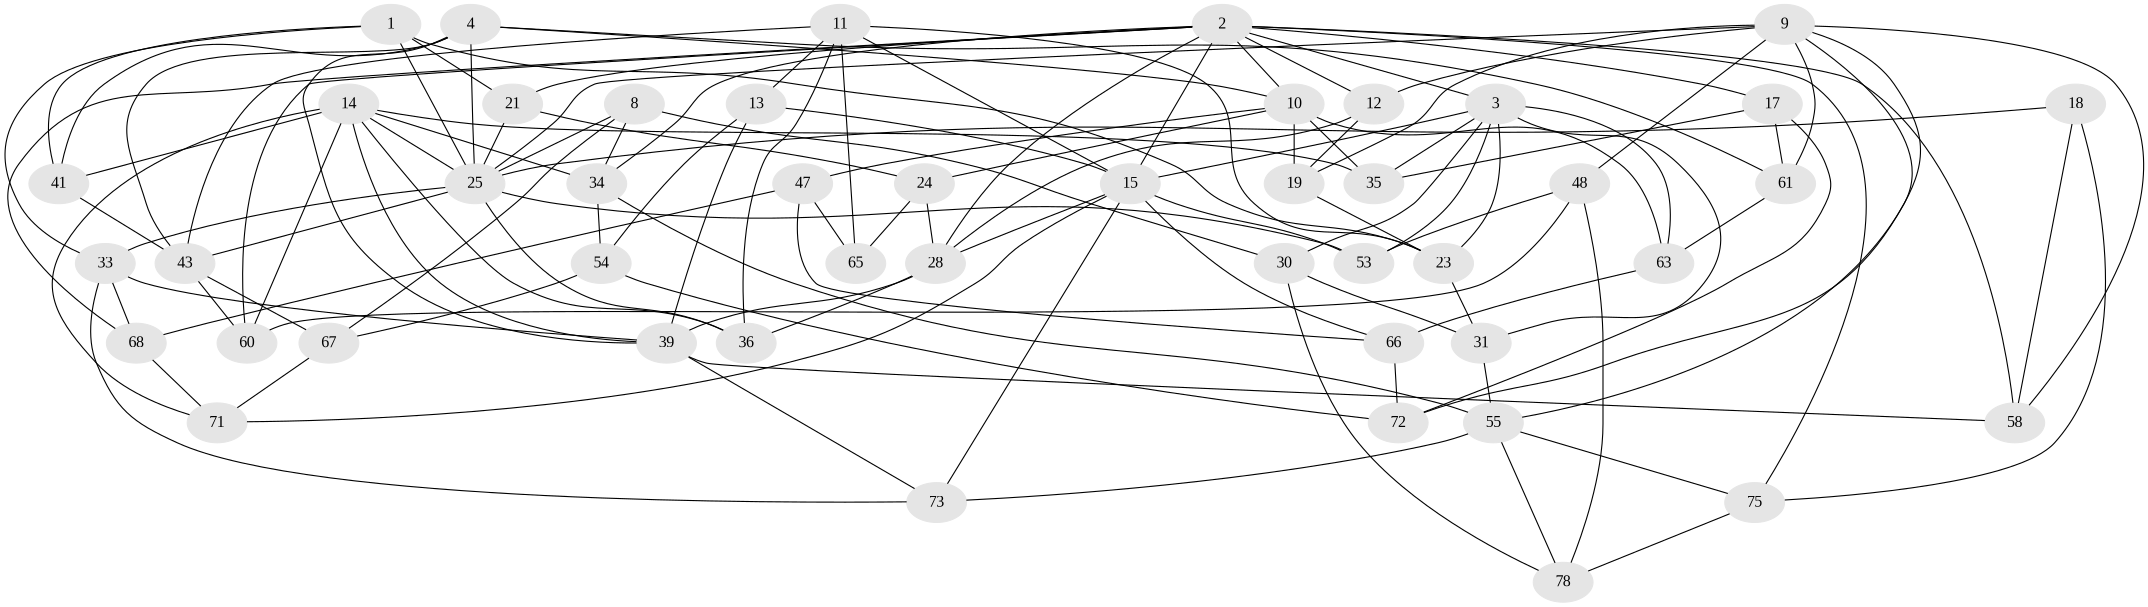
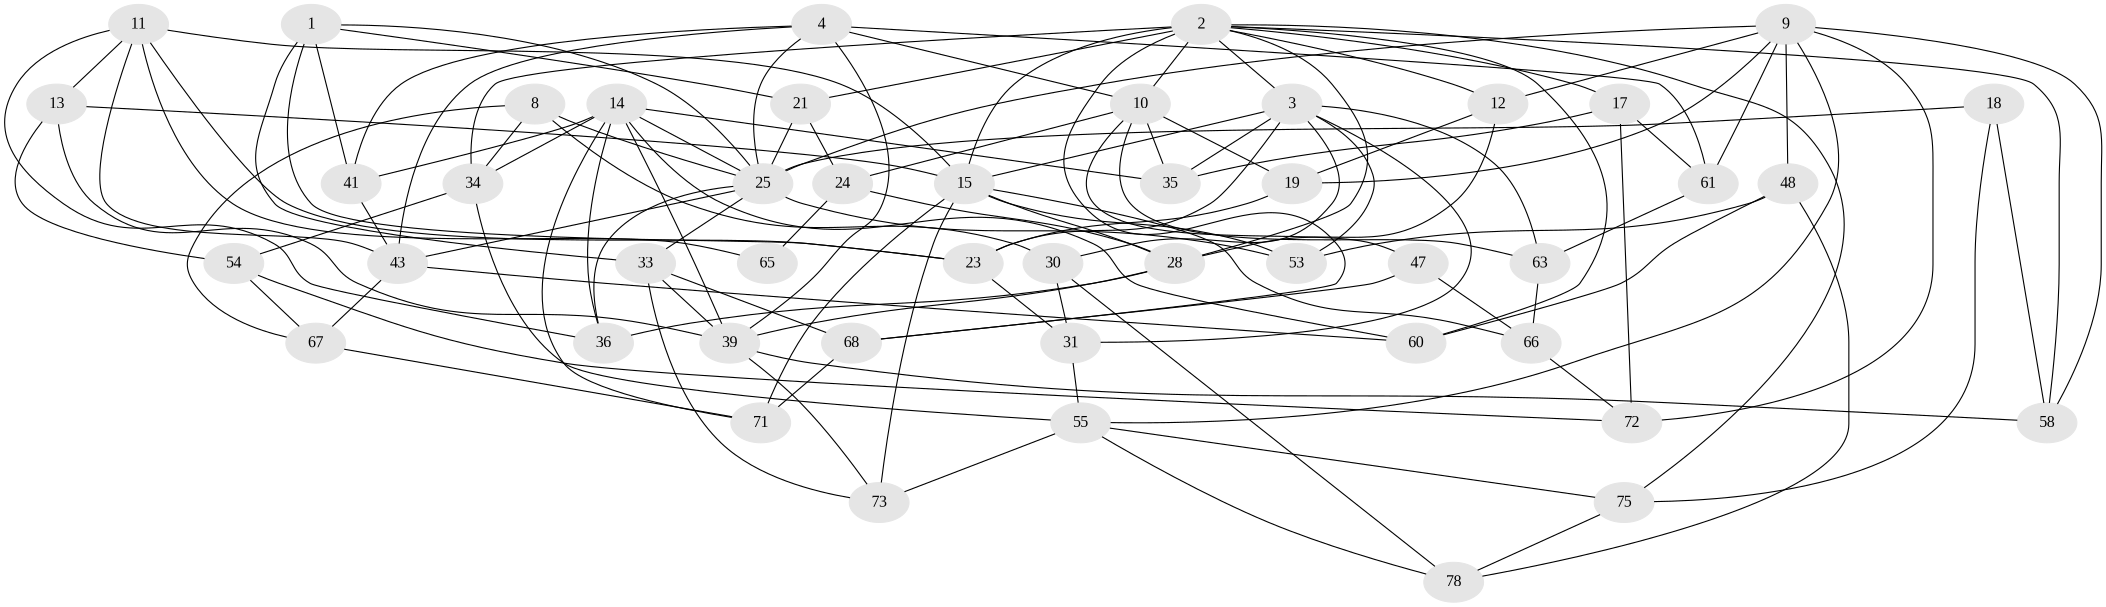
  graph {
    fontname="Liberation Serif"
    node [color=gray90 fontname="Liberation Serif" style=filled]
    edge [fontname="Liberation Serif"]
    1 [super="+46"]
    21
    23 [super="+37"]
    25 [super="+38+59"]
    33 [super="+45"]
    41
    24
    31
    53
    43 [super="+50"]
    36
    68
    39 [super="+44"]
    73
    2 [super="+49+64+42+5"]
    3 [super="+6"]
    10 [super="+26+51"]
    12
    15 [super="+32"]
    17
    28 [super="+74"]
    34 [super="+40"]
    58
    60
    75
    30
    35
    63
    19
    47
    71
    66
    61
    72
    55 [super="+57"]
    54
    78
    4 [super="+69"]
    67
    18 [super="+20"]
    8
    9 [super="+27"]
    48
    65
    11 [super="+22"]
    13
    14 [super="+29"]
    1 -- 21
    1 -- 23 [weight=2]
    1 -- 25
    1 -- 33
    1 -- 41
    21 -- 25
    21 -- 24
    23 -- 31
    25 -- 33
    25 -- 53
    25 -- 43
    25 -- 36
    33 -- 68
    33 -- 39
    33 -- 73
    41 -- 43
    24 -- 28
    24 -- 65
    31 -- 55
    43 -- 60
    43 -- 67
    68 -- 71
    39 -- 73
    39 -- 58
    2 -- 21
    2 -- 68
    2 -- 3
    2 -- 10 [weight=2]
    2 -- 12
    2 -- 15 [weight=2]
    2 -- 17
    2 -- 28
    2 -- 34
    2 -- 58
    2 -- 60
    2 -- 75
    3 -- 23
    3 -- 31
    3 -- 53
    3 -- 15
    3 -- 30
    3 -- 35
    3 -- 63
    10 -- 24
    10 -- 35
    10 -- 63
    10 -- 19
    10 -- 47
    12 -- 28
    12 -- 19
    15 -- 53
    15 -- 73
    15 -- 28
    15 -- 71
    15 -- 66
    17 -- 35
    17 -- 61
    17 -- 72
    28 -- 36
    28 -- 39
    34 -- 55
    34 -- 54
    75 -- 78
    30 -- 31
    30 -- 78
    63 -- 66
    19 -- 23
    47 -- 68
    47 -- 66
-   47 -- 65
    66 -- 72
    61 -- 63
    55 -- 73
    55 -- 75
    55 -- 78
    54 -- 72
    54 -- 67
    4 -- 25
    4 -- 41
    4 -- 43
    4 -- 39
    4 -- 10
    4 -- 61
    67 -- 71
    18 -- 25 [weight=2]
    18 -- 58
    18 -- 75
    8 -- 25
    8 -- 34
    8 -- 30
    8 -- 67
    9 -- 25
    9 -- 12
    9 -- 58
    9 -- 19
    9 -- 61
    9 -- 72
    9 -- 55
    9 -- 48
    48 -- 53
    48 -- 60
    48 -- 78
    11 -- 23
    11 -- 43
    11 -- 36
    11 -- 15
    11 -- 65
    11 -- 13
    13 -- 39
    13 -- 15
    13 -- 54
    14 -- 25
    14 -- 41
    14 -- 36
    14 -- 39
    14 -- 34
    14 -- 60
    14 -- 35
    14 -- 71
  }
